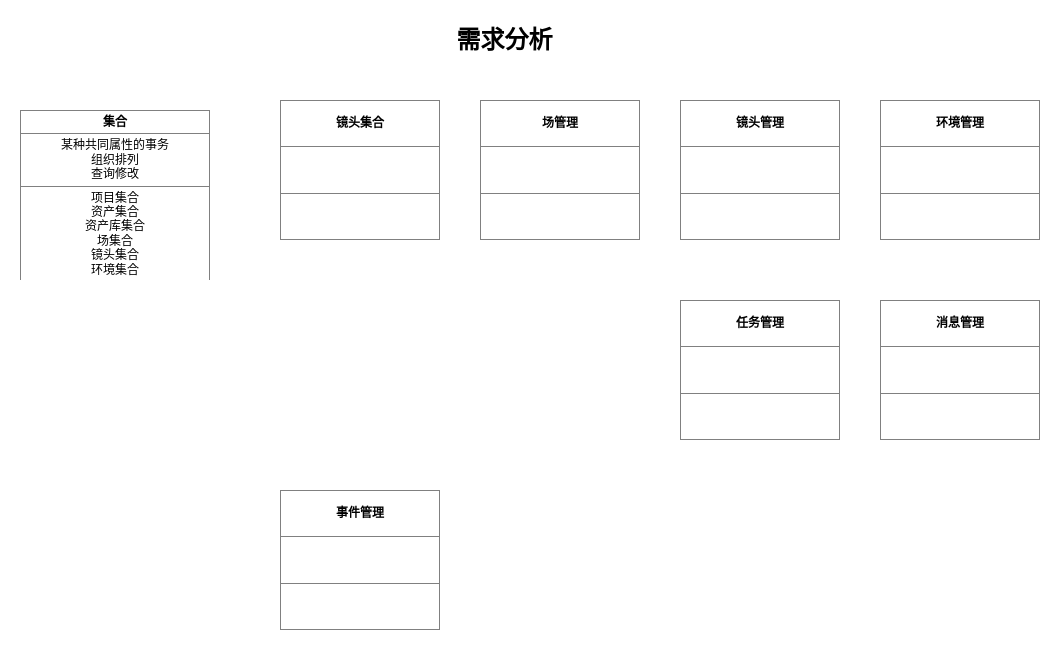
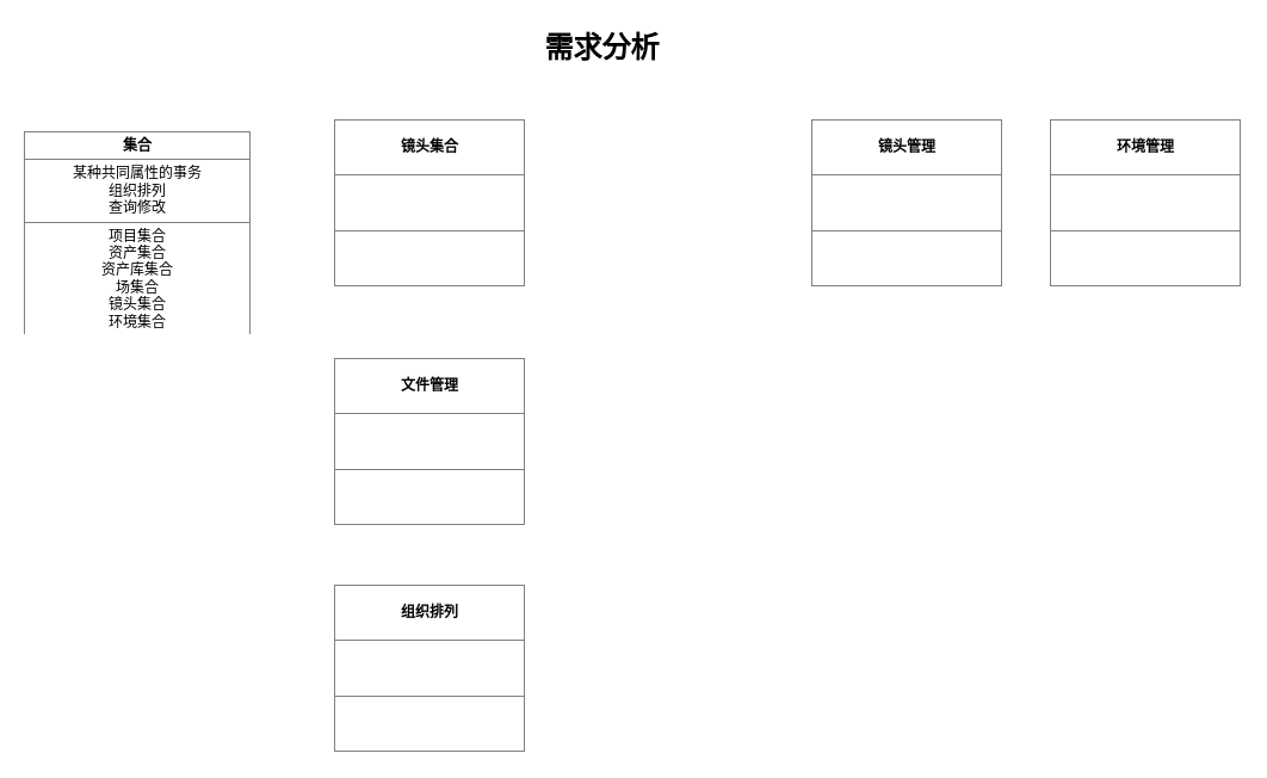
  <mxCell id="0" />
  <mxCell id="1" parent="0" />
  <mxCell id="2" value="需求分析" style="text;strokeColor=none;fillColor=none;html=1;fontSize=24;fontStyle=1;verticalAlign=middle;align=center;" parent="1" vertex="1"><mxGeometry x="454" y="20" width="100" height="40" as="geometry" /></mxCell>
  <mxCell id="3" value="&lt;table border=&quot;1&quot; width=&quot;100%&quot; cellpadding=&quot;4&quot; style=&quot;width: 100% ; height: 100% ; border-collapse: collapse&quot;&gt;&lt;tbody&gt;&lt;tr&gt;&lt;th align=&quot;center&quot;&gt;&lt;b&gt;镜头集合&lt;/b&gt;&lt;/th&gt;&lt;/tr&gt;&lt;tr&gt;&lt;td align=&quot;center&quot;&gt;&lt;br&gt;&lt;/td&gt;&lt;/tr&gt;&lt;tr&gt;&lt;td align=&quot;center&quot;&gt;&lt;br&gt;&lt;/td&gt;&lt;/tr&gt;&lt;/tbody&gt;&lt;/table&gt;" style="text;html=1;strokeColor=none;fillColor=none;overflow=fill;" parent="1" vertex="1"><mxGeometry x="280" y="100" width="160" height="140" as="geometry" /></mxCell>
- <mxCell id="4" value="&lt;table border=&quot;1&quot; width=&quot;100%&quot; cellpadding=&quot;4&quot; style=&quot;width: 100% ; height: 100% ; border-collapse: collapse&quot;&gt;&lt;tbody&gt;&lt;tr&gt;&lt;th align=&quot;center&quot;&gt;场管理&lt;/th&gt;&lt;/tr&gt;&lt;tr&gt;&lt;td align=&quot;center&quot;&gt;&lt;br&gt;&lt;/td&gt;&lt;/tr&gt;&lt;tr&gt;&lt;td align=&quot;center&quot;&gt;&lt;br&gt;&lt;/td&gt;&lt;/tr&gt;&lt;/tbody&gt;&lt;/table&gt;" style="text;html=1;strokeColor=none;fillColor=none;overflow=fill;" parent="1" vertex="1"><mxGeometry x="480" y="100" width="160" height="140" as="geometry" /></mxCell>
- <mxCell id="5" value="&lt;table border=&quot;1&quot; width=&quot;100%&quot; cellpadding=&quot;4&quot; style=&quot;width: 100% ; height: 100% ; border-collapse: collapse&quot;&gt;&lt;tbody&gt;&lt;tr&gt;&lt;th align=&quot;center&quot;&gt;&lt;b&gt;任务管理&lt;/b&gt;&lt;/th&gt;&lt;/tr&gt;&lt;tr&gt;&lt;td align=&quot;center&quot;&gt;&lt;br&gt;&lt;/td&gt;&lt;/tr&gt;&lt;tr&gt;&lt;td align=&quot;center&quot;&gt;&lt;br&gt;&lt;/td&gt;&lt;/tr&gt;&lt;/tbody&gt;&lt;/table&gt;" style="text;html=1;strokeColor=none;fillColor=none;overflow=fill;" parent="1" vertex="1"><mxGeometry x="680" y="300" width="160" height="140" as="geometry" /></mxCell>
- <mxCell id="6" value="&lt;table border=&quot;1&quot; width=&quot;100%&quot; cellpadding=&quot;4&quot; style=&quot;width: 100% ; height: 100% ; border-collapse: collapse&quot;&gt;&lt;tbody&gt;&lt;tr&gt;&lt;th align=&quot;center&quot;&gt;&lt;b&gt;事件管理&lt;/b&gt;&lt;/th&gt;&lt;/tr&gt;&lt;tr&gt;&lt;td align=&quot;center&quot;&gt;&lt;br&gt;&lt;/td&gt;&lt;/tr&gt;&lt;tr&gt;&lt;td align=&quot;center&quot;&gt;&lt;br&gt;&lt;/td&gt;&lt;/tr&gt;&lt;/tbody&gt;&lt;/table&gt;" style="text;html=1;strokeColor=none;fillColor=none;overflow=fill;" parent="1" vertex="1"><mxGeometry x="280" y="490" width="160" height="140" as="geometry" /></mxCell>
- <mxCell id="7" value="&lt;table border=&quot;1&quot; width=&quot;100%&quot; cellpadding=&quot;4&quot; style=&quot;width: 100% ; height: 100% ; border-collapse: collapse&quot;&gt;&lt;tbody&gt;&lt;tr&gt;&lt;th align=&quot;center&quot;&gt;&lt;b&gt;消息管理&lt;/b&gt;&lt;/th&gt;&lt;/tr&gt;&lt;tr&gt;&lt;td align=&quot;center&quot;&gt;&lt;br&gt;&lt;/td&gt;&lt;/tr&gt;&lt;tr&gt;&lt;td align=&quot;center&quot;&gt;&lt;br&gt;&lt;/td&gt;&lt;/tr&gt;&lt;/tbody&gt;&lt;/table&gt;" style="text;html=1;strokeColor=none;fillColor=none;overflow=fill;" parent="1" vertex="1"><mxGeometry x="880" y="300" width="160" height="140" as="geometry" /></mxCell>
+ <mxCell id="6" value="&lt;table border=&quot;1&quot; width=&quot;100%&quot; cellpadding=&quot;4&quot; style=&quot;width: 100% ; height: 100% ; border-collapse: collapse&quot;&gt;&lt;tbody&gt;&lt;tr&gt;&lt;th align=&quot;center&quot;&gt;&lt;b&gt;组织排列&lt;/b&gt;&lt;/th&gt;&lt;/tr&gt;&lt;tr&gt;&lt;td align=&quot;center&quot;&gt;&lt;br&gt;&lt;/td&gt;&lt;/tr&gt;&lt;tr&gt;&lt;td align=&quot;center&quot;&gt;&lt;br&gt;&lt;/td&gt;&lt;/tr&gt;&lt;/tbody&gt;&lt;/table&gt;" style="text;html=1;strokeColor=none;fillColor=none;overflow=fill;" parent="1" vertex="1"><mxGeometry x="280" y="490" width="160" height="140" as="geometry" /></mxCell>
+ <mxCell id="8" value="&lt;table border=&quot;1&quot; width=&quot;100%&quot; cellpadding=&quot;4&quot; style=&quot;width: 100% ; height: 100% ; border-collapse: collapse&quot;&gt;&lt;tbody&gt;&lt;tr&gt;&lt;th align=&quot;center&quot;&gt;&lt;b&gt;文件管理&lt;/b&gt;&lt;/th&gt;&lt;/tr&gt;&lt;tr&gt;&lt;td align=&quot;center&quot;&gt;&lt;br&gt;&lt;/td&gt;&lt;/tr&gt;&lt;tr&gt;&lt;td align=&quot;center&quot;&gt;&lt;br&gt;&lt;/td&gt;&lt;/tr&gt;&lt;/tbody&gt;&lt;/table&gt;" style="text;html=1;strokeColor=none;fillColor=none;overflow=fill;" parent="1" vertex="1"><mxGeometry x="280" y="300" width="160" height="140" as="geometry" /></mxCell>
  <mxCell id="9" value="&lt;table border=&quot;1&quot; width=&quot;100%&quot; cellpadding=&quot;4&quot; style=&quot;width: 100% ; height: 100% ; border-collapse: collapse&quot;&gt;&lt;tbody&gt;&lt;tr&gt;&lt;th align=&quot;center&quot;&gt;&lt;b&gt;镜头管理&lt;br&gt;&lt;/b&gt;&lt;/th&gt;&lt;/tr&gt;&lt;tr&gt;&lt;td align=&quot;center&quot;&gt;&lt;br&gt;&lt;/td&gt;&lt;/tr&gt;&lt;tr&gt;&lt;td align=&quot;center&quot;&gt;&lt;br&gt;&lt;/td&gt;&lt;/tr&gt;&lt;/tbody&gt;&lt;/table&gt;" style="text;html=1;strokeColor=none;fillColor=none;overflow=fill;" parent="1" vertex="1"><mxGeometry x="680" y="100" width="160" height="140" as="geometry" /></mxCell>
  <mxCell id="10" value="&lt;table border=&quot;1&quot; width=&quot;100%&quot; cellpadding=&quot;4&quot; style=&quot;width: 100% ; height: 100% ; border-collapse: collapse&quot;&gt;&lt;tbody&gt;&lt;tr&gt;&lt;th align=&quot;center&quot;&gt;环境管理&lt;/th&gt;&lt;/tr&gt;&lt;tr&gt;&lt;td align=&quot;center&quot;&gt;&lt;br&gt;&lt;/td&gt;&lt;/tr&gt;&lt;tr&gt;&lt;td align=&quot;center&quot;&gt;&lt;br&gt;&lt;/td&gt;&lt;/tr&gt;&lt;/tbody&gt;&lt;/table&gt;" style="text;html=1;strokeColor=none;fillColor=none;overflow=fill;" parent="1" vertex="1"><mxGeometry x="880" y="100" width="160" height="140" as="geometry" /></mxCell>
  <mxCell id="11" value="&lt;table border=&quot;1&quot; width=&quot;100%&quot; cellpadding=&quot;4&quot; style=&quot;width: 100% ; height: 100% ; border-collapse: collapse&quot;&gt;&lt;tbody&gt;&lt;tr&gt;&lt;th align=&quot;center&quot;&gt;集合&lt;/th&gt;&lt;/tr&gt;&lt;tr&gt;&lt;td align=&quot;center&quot;&gt;某种共同属性的事务&lt;br&gt;组织排列&lt;br&gt;查询修改&lt;/td&gt;&lt;/tr&gt;&lt;tr&gt;&lt;td align=&quot;center&quot;&gt;项目集合&lt;br&gt;资产集合&lt;br&gt;资产库集合&lt;br&gt;场集合&lt;br&gt;镜头集合&lt;br&gt;环境集合&lt;/td&gt;&lt;/tr&gt;&lt;/tbody&gt;&lt;/table&gt;" style="text;html=1;strokeColor=none;fillColor=none;overflow=fill;" parent="1" vertex="1"><mxGeometry x="20" y="110" width="190" height="170" as="geometry" /></mxCell>
